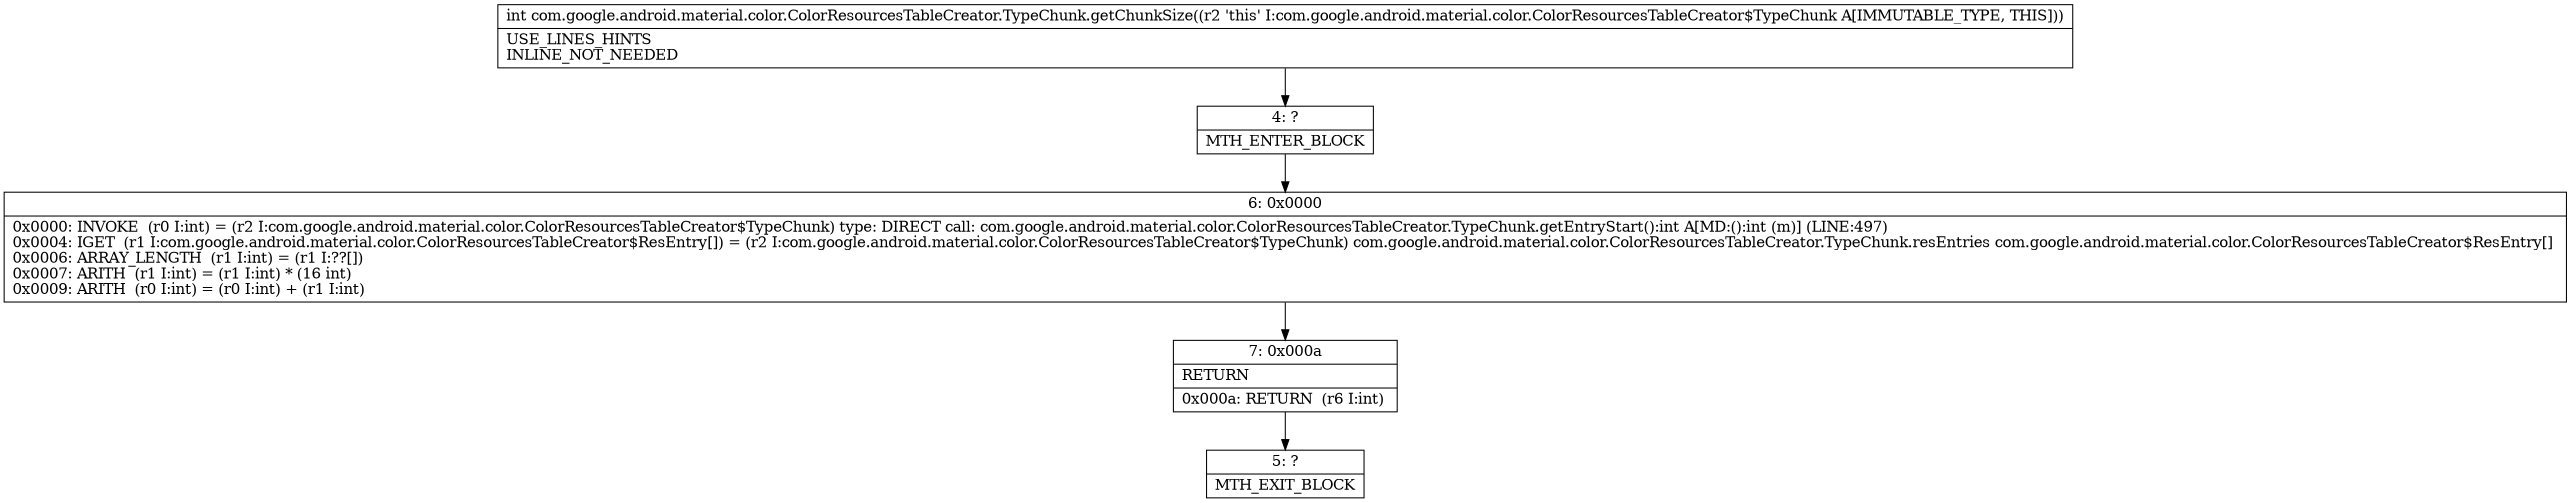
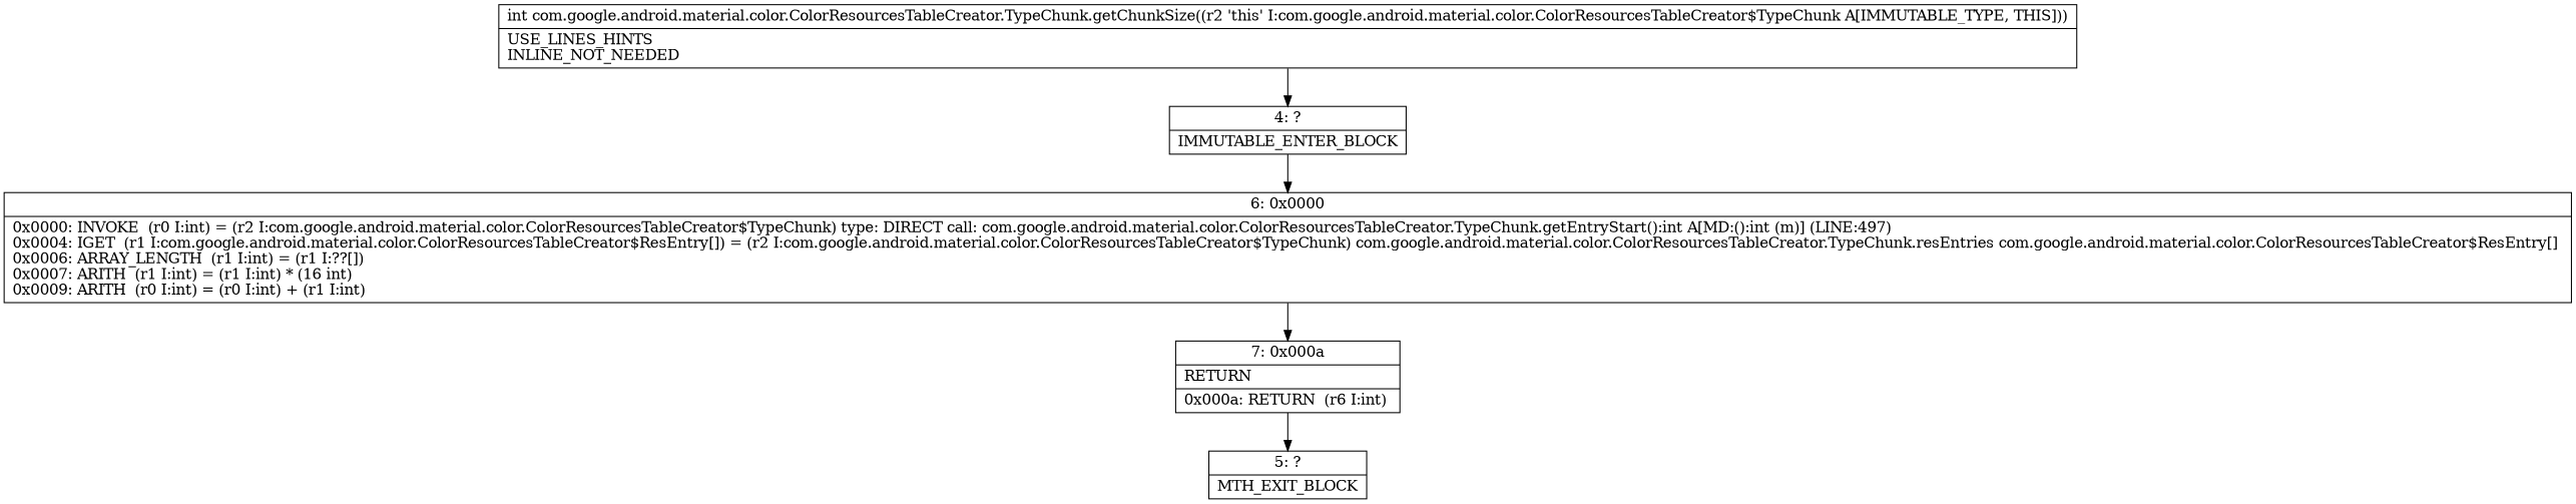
  digraph {
    node [shape=record]
-   n1 [label="{4\:\ ?|MTH_ENTER_BLOCK\l}"]
+   n1 [label="{4\:\ ?|IMMUTABLE_ENTER_BLOCK\l}"]
    n2 [label="{6\:\ 0x0000|0x0000: INVOKE  (r0 I:int) = (r2 I:com.google.android.material.color.ColorResourcesTableCreator$TypeChunk) type: DIRECT call: com.google.android.material.color.ColorResourcesTableCreator.TypeChunk.getEntryStart():int A[MD:():int (m)] (LINE:497)\l0x0004: IGET  (r1 I:com.google.android.material.color.ColorResourcesTableCreator$ResEntry[]) = (r2 I:com.google.android.material.color.ColorResourcesTableCreator$TypeChunk) com.google.android.material.color.ColorResourcesTableCreator.TypeChunk.resEntries com.google.android.material.color.ColorResourcesTableCreator$ResEntry[] \l0x0006: ARRAY_LENGTH  (r1 I:int) = (r1 I:??[]) \l0x0007: ARITH  (r1 I:int) = (r1 I:int) * (16 int) \l0x0009: ARITH  (r0 I:int) = (r0 I:int) + (r1 I:int) \l}"]
    n3 [label="{7\:\ 0x000a|RETURN\l|0x000a: RETURN  (r6 I:int) \l}"]
    n4 [label="{5\:\ ?|MTH_EXIT_BLOCK\l}"]
    n5 [label="{int com.google.android.material.color.ColorResourcesTableCreator.TypeChunk.getChunkSize((r2 'this' I:com.google.android.material.color.ColorResourcesTableCreator$TypeChunk A[IMMUTABLE_TYPE, THIS]))  | USE_LINES_HINTS\lINLINE_NOT_NEEDED\l}"]
    n1 -> n2
    n2 -> n3
    n3 -> n4
    n5 -> n1
  }
